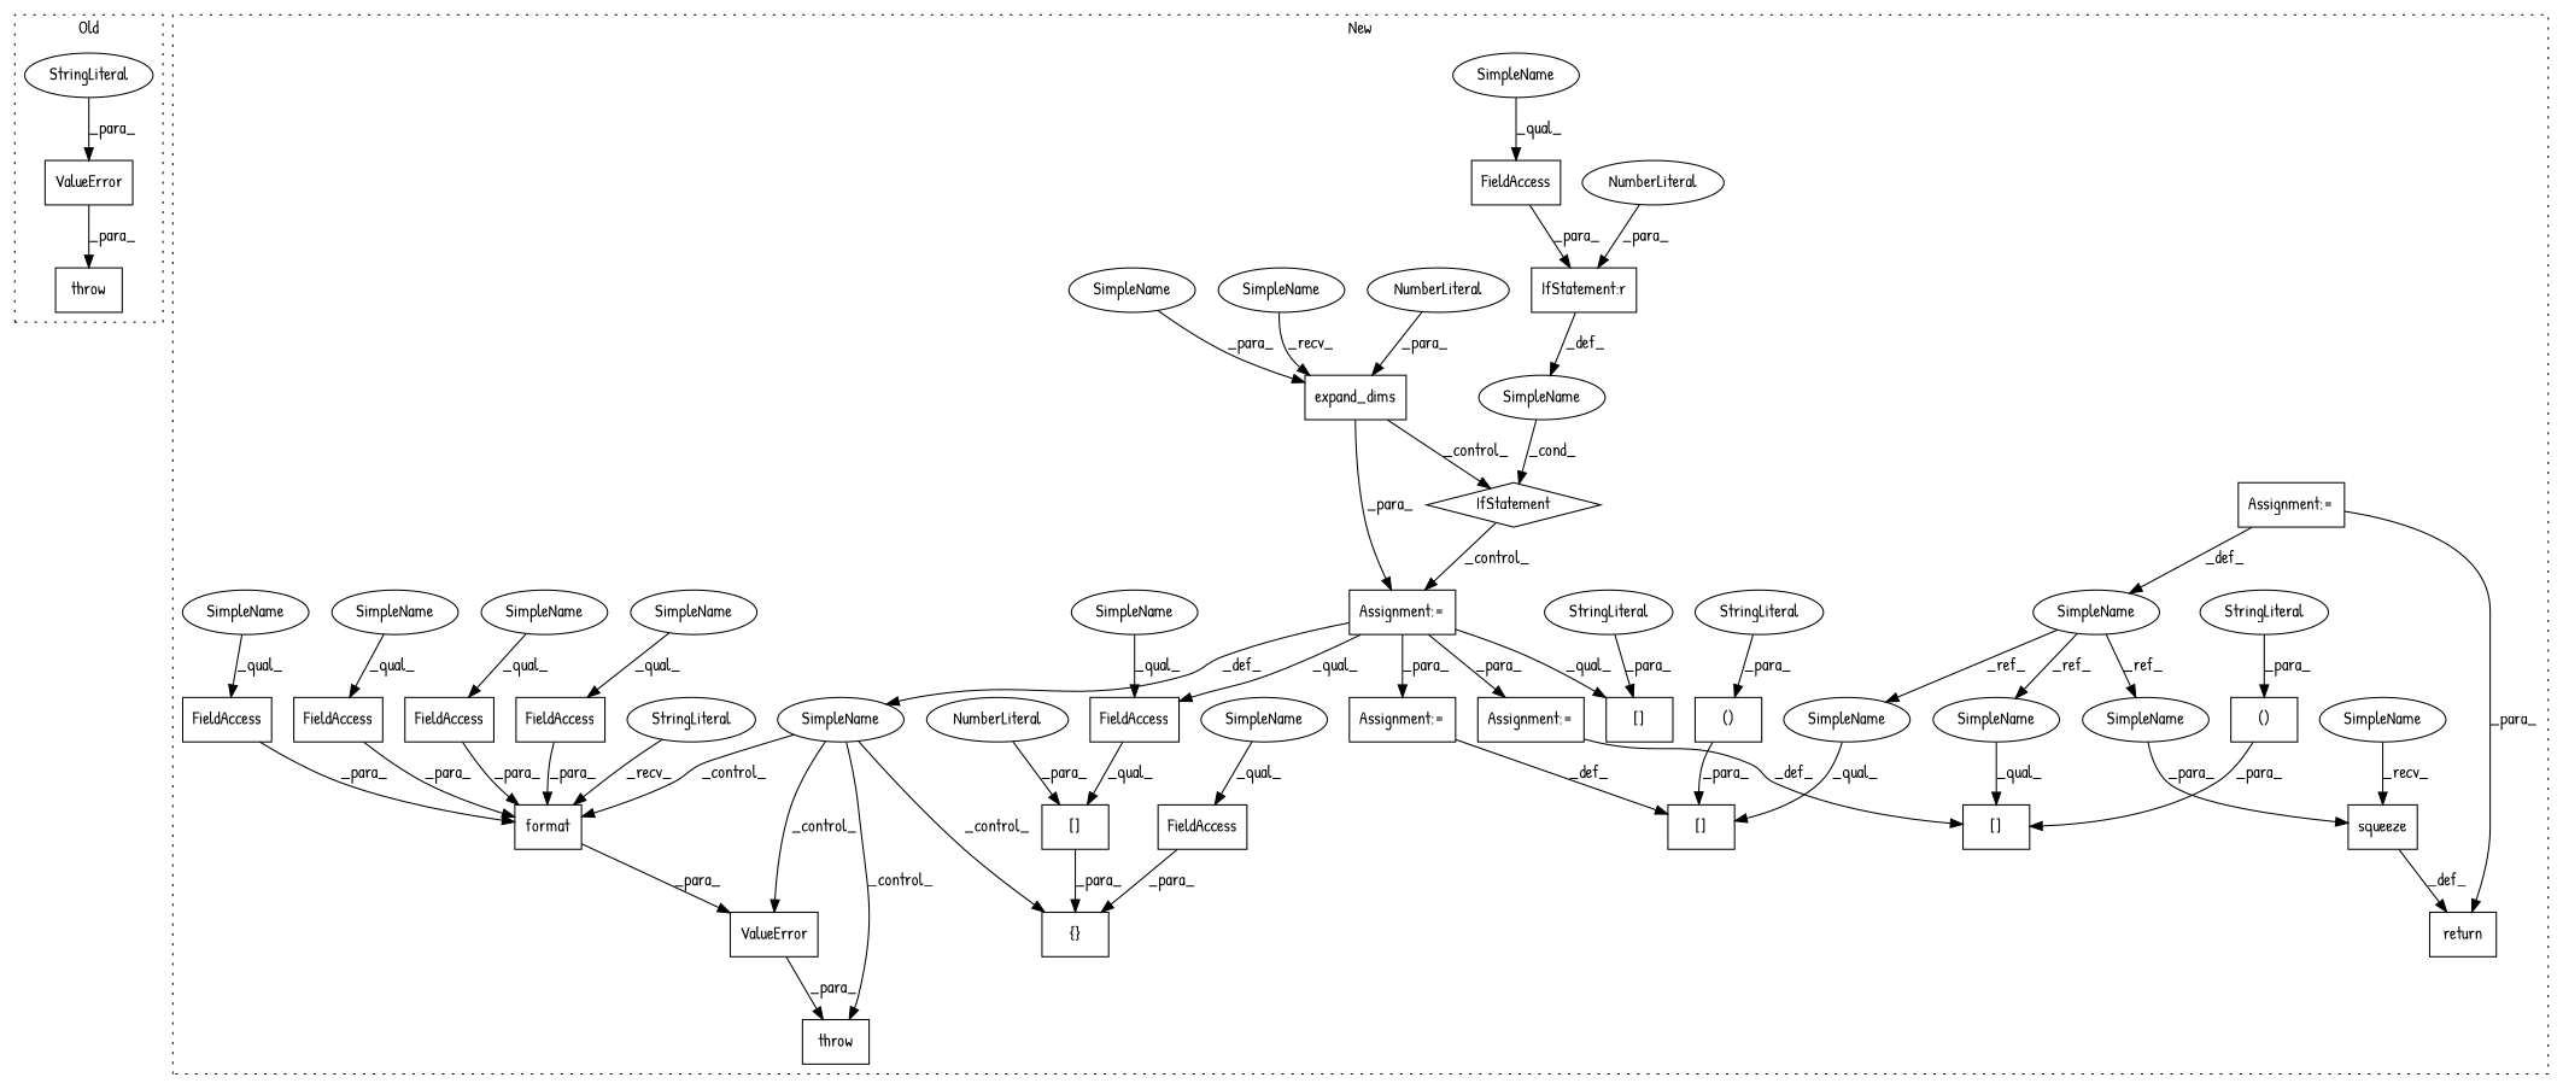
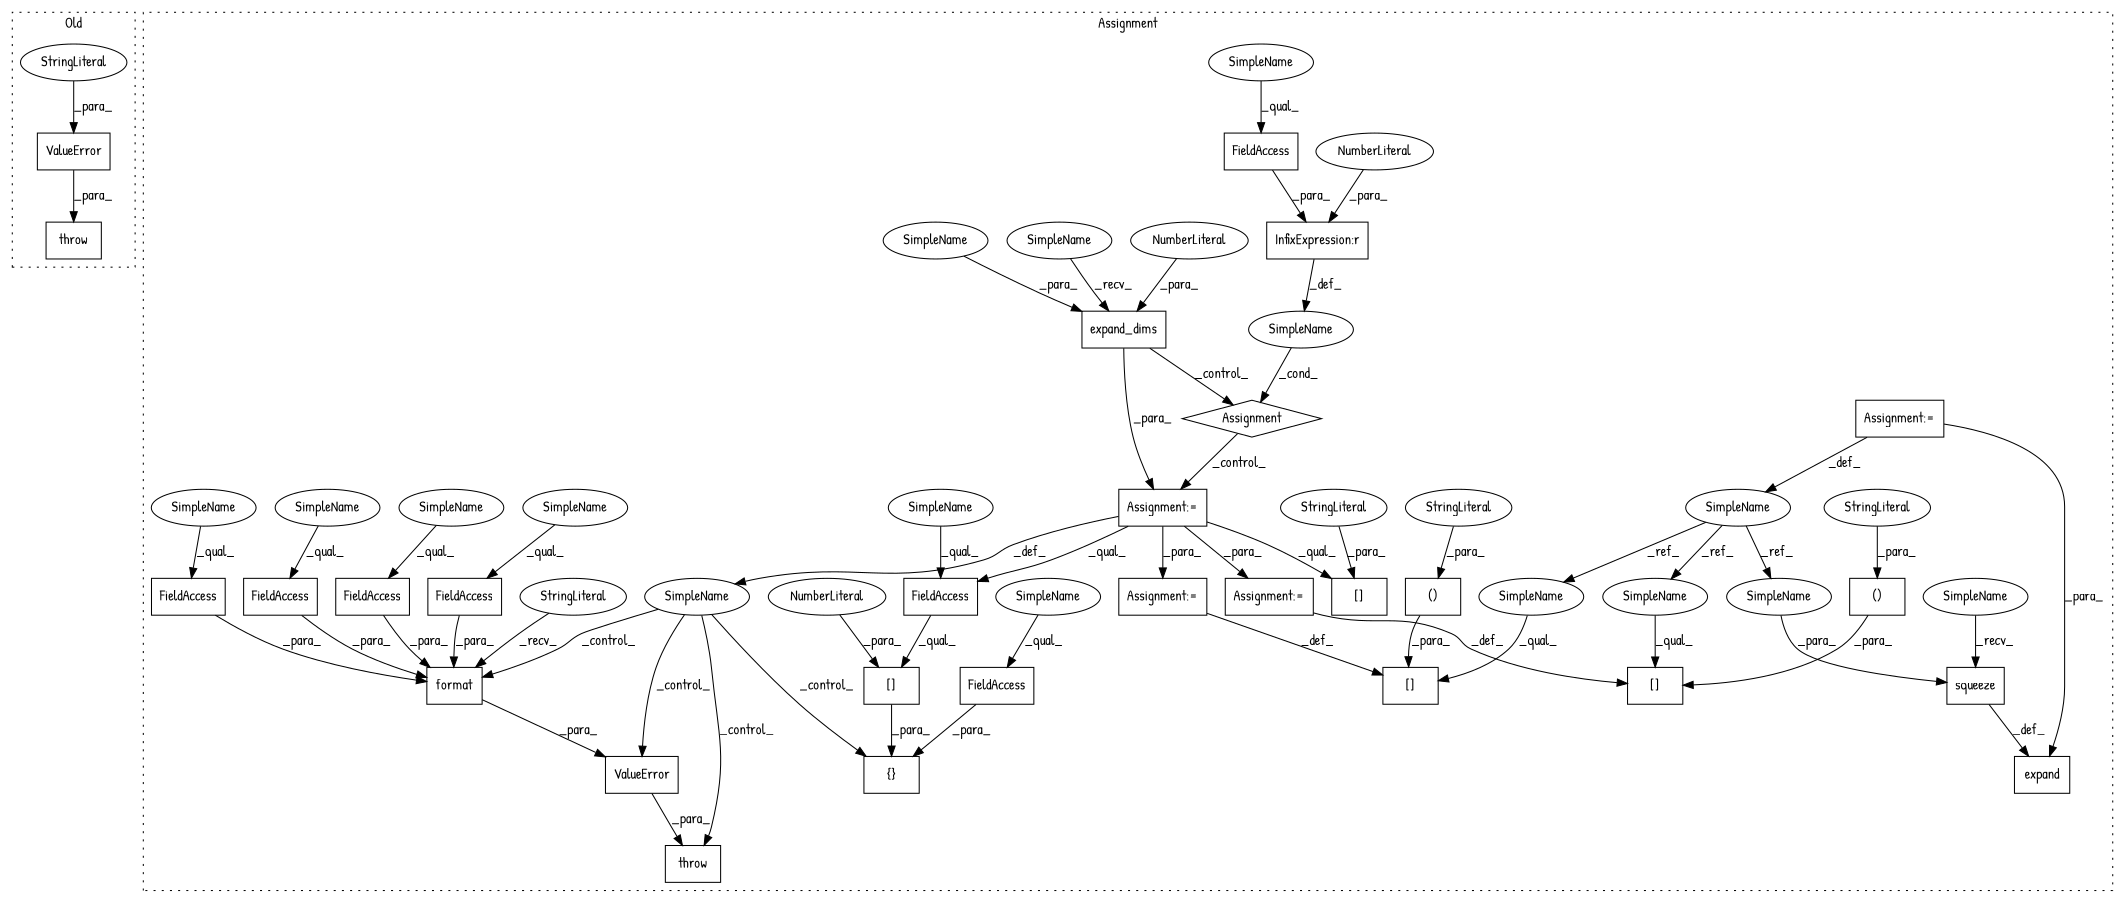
  digraph {
    fontname="Patrick Hand"
    node [a=42 fontname="Patrick Hand" l=1 shape=box]
    edge [fontname="Patrick Hand"]
    n1 [a=53 l=6 label=throw s=1584]
    n2 [a=32 l="11,1" label=ValueError s="1590,1627"]
    n3 [a=45 l=26 label=StringLiteral s=1601 shape=ellipse]
    n4 [a=32 l="12,1" label=expand_dims s="1887,1903"]
    n5 [a=7 label="Assignment:=" s=1880]
    n6 [a=34 label=NumberLiteral s=1902 shape=ellipse]
-   n7 [a=25 l="4,2" label=IfStatement s="1853,1868" shape=diamond]
+   n7 [a=25 l="4,2" label=Assignment s="1853,1868" shape=diamond]
    n8 [label=SimpleName shape=ellipse l=""]
-   n9 [a=27 l=3 label="IfStatement:r" s=1864]
+   n9 [a=27 l=3 label="InfixExpression:r" s=1864]
    n10 [a=22 l=7 label=FieldAccess s=1857]
    n11 [a=2 l="9,1" label="[]" s="1920,1947"]
    n12 [a=34 label=NumberLiteral s=1867 shape=ellipse]
    n13 [a=32 l="7,1" label=format s="2054,2092"]
    n14 [label=SimpleName shape=ellipse l=""]
    n15 [a=53 l=6 label=throw s=1995]
    n16 [a=22 l=7 label=FieldAccess s=2061]
    n17 [a=45 l=18 label=StringLiteral s=1929 shape=ellipse]
    n18 [a=22 l=7 label=FieldAccess s=2085]
    n19 [a=22 l=7 label=FieldAccess s=2077]
    n20 [a=22 l=7 label=FieldAccess s=2069]
    n21 [a=32 l="11,1" label=ValueError s="2001,2093"]
    n22 [a=45 l=41 label=StringLiteral s=2012 shape=ellipse]
    n23 [a=7 label="Assignment:=" s=2333]
    n24 [a=32 l="8,1" label=squeeze s="2450,2460"]
    n25 [a=2 l="8,2" label="[]" s="2158,2213"]
    n26 [a=106 l=47 label="()" s=2166]
    n27 [a=4 l="1,1" label="{}" s="2130,2150"]
    n28 [a=2 l="8,2" label="[]" s="2293,2331"]
    n29 [a=106 l=30 label="()" s=2301]
    n30 [a=2 l="9,1" label="[]" s="2131,2141"]
    n31 [a=34 label=NumberLiteral s=2140 shape=ellipse]
    n32 [a=22 l=8 label=FieldAccess s=2131]
    n33 [a=22 l=7 label=FieldAccess s=2143]
    n34 [l=2 label=SimpleName s=2106 shape=ellipse]
    n35 [a=45 l=16 label=StringLiteral s=2197 shape=ellipse]
    n36 [a=45 l=16 label=StringLiteral s=2315 shape=ellipse]
    n37 [a=7 label="Assignment:=" s=2215]
    n38 [a=7 label="Assignment:=" s=2108]
-   n39 [a=41 l=7 label=return s=2437]
+   n39 [a=41 l=7 label=expand s=2437]
    n40 [l=5 label=SimpleName s=1881 shape=ellipse]
    n41 [l=5 label=SimpleName s=2444 shape=ellipse]
    n42 [l=2 label=SimpleName s=2293 shape=ellipse]
    n43 [l=2 label=SimpleName s=2458 shape=ellipse]
    n44 [l=2 label=SimpleName s=2158 shape=ellipse]
    n45 [l=2 label=SimpleName s=1857 shape=ellipse]
    n46 [l=2 label=SimpleName s=1899 shape=ellipse]
    n47 [l=2 label=SimpleName s=2131 shape=ellipse]
    n48 [l=3 label=SimpleName s=2077 shape=ellipse]
    n49 [l=3 label=SimpleName s=2085 shape=ellipse]
    n50 [l=3 label=SimpleName s=2069 shape=ellipse]
    n51 [l=3 label=SimpleName s=2143 shape=ellipse]
    n52 [l=3 label=SimpleName s=2061 shape=ellipse]
    subgraph cluster_1 {
      label=Old
      style=dotted
      n1
      n2
      n3
    }
    subgraph cluster_2 {
-     label=New
+     label=Assignment
      style=dotted
      n4
      n5
      n6
      n7
      n8
      n9
      n10
      n11
      n12
      n13
      n14
      n15
      n16
      n17
      n18
      n19
      n20
      n21
      n22
      n23
      n24
      n25
      n26
      n27
      n28
      n29
      n30
      n31
      n32
      n33
      n34
      n35
      n36
      n37
      n38
      n39
      n40
      n41
      n42
      n43
      n44
      n45
      n46
      n47
      n48
      n49
      n50
      n51
      n52
    }
    n2 -> n1 [label=_para_]
    n3 -> n2 [label=_para_]
    n4 -> n5 [label=_para_]
    n4 -> n7 [label=_control_]
    n5 -> n11 [label=_qual_]
    n5 -> n14 [label=_def_]
    n5 -> n23 [label=_para_]
    n5 -> n32 [label=_qual_]
    n5 -> n37 [label=_para_]
    n6 -> n4 [label=_para_]
    n7 -> n5 [label=_control_]
    n8 -> n7 [label=_cond_]
    n9 -> n8 [label=_def_]
    n10 -> n9 [label=_para_]
    n12 -> n9 [label=_para_]
    n13 -> n21 [label=_para_]
    n14 -> n13 [label=_control_]
    n14 -> n15 [label=_control_]
    n14 -> n21 [label=_control_]
    n14 -> n27 [label=_control_]
    n16 -> n13 [label=_para_]
    n17 -> n11 [label=_para_]
    n18 -> n13 [label=_para_]
    n19 -> n13 [label=_para_]
    n20 -> n13 [label=_para_]
    n21 -> n15 [label=_para_]
    n22 -> n13 [label=_recv_]
    n23 -> n28 [label=_def_]
    n24 -> n39 [label=_def_]
    n26 -> n25 [label=_para_]
    n29 -> n28 [label=_para_]
    n30 -> n27 [label=_para_]
    n31 -> n30 [label=_para_]
    n32 -> n30 [label=_qual_]
    n33 -> n27 [label=_para_]
    n34 -> n42 [label=_ref_]
    n34 -> n43 [label=_ref_]
    n34 -> n44 [label=_ref_]
    n35 -> n26 [label=_para_]
    n36 -> n29 [label=_para_]
    n37 -> n25 [label=_def_]
    n38 -> n34 [label=_def_]
    n38 -> n39 [label=_para_]
    n40 -> n4 [label=_recv_]
    n41 -> n24 [label=_recv_]
    n42 -> n28 [label=_qual_]
    n43 -> n24 [label=_para_]
    n44 -> n25 [label=_qual_]
    n45 -> n10 [label=_qual_]
    n46 -> n4 [label=_para_]
    n47 -> n32 [label=_qual_]
    n48 -> n19 [label=_qual_]
    n49 -> n18 [label=_qual_]
    n50 -> n20 [label=_qual_]
    n51 -> n33 [label=_qual_]
    n52 -> n16 [label=_qual_]
  }
